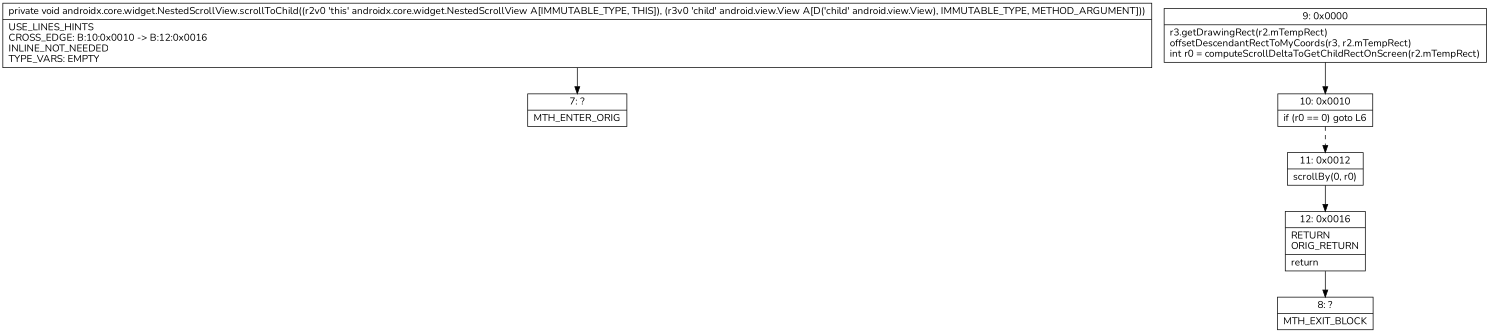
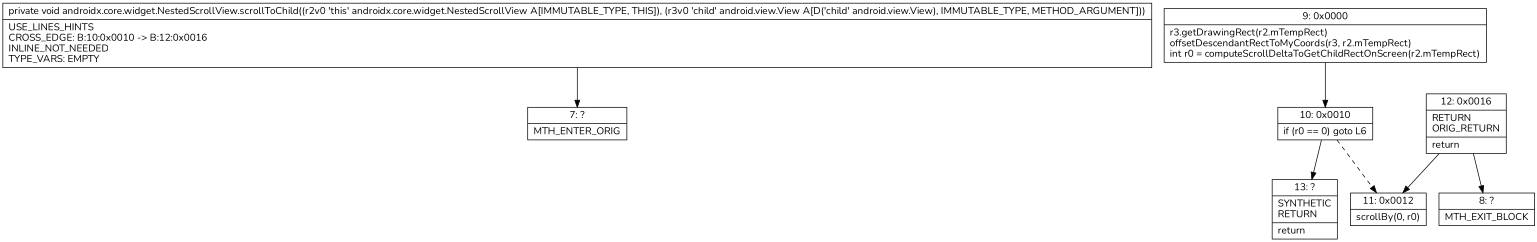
  digraph {
    fontname=Nunito
    node [fontname=Nunito shape=record]
    edge [fontname=Nunito]
    n1 [label="{7\:\ ?|MTH_ENTER_ORIG\l}"]
    n2 [label="{9\:\ 0x0000|r3.getDrawingRect(r2.mTempRect)\loffsetDescendantRectToMyCoords(r3, r2.mTempRect)\lint r0 = computeScrollDeltaToGetChildRectOnScreen(r2.mTempRect)\l}"]
    n3 [label="{10\:\ 0x0010|if (r0 == 0) goto L6\l}"]
    n4 [label="{11\:\ 0x0012|scrollBy(0, r0)\l}"]
+   n5 [label="{13\:\ ?|SYNTHETIC\lRETURN\l|return\l}"]
    n6 [label="{12\:\ 0x0016|RETURN\lORIG_RETURN\l|return\l}"]
    n7 [label="{8\:\ ?|MTH_EXIT_BLOCK\l}"]
    n8 [label="{private void androidx.core.widget.NestedScrollView.scrollToChild((r2v0 'this' androidx.core.widget.NestedScrollView A[IMMUTABLE_TYPE, THIS]), (r3v0 'child' android.view.View A[D('child' android.view.View), IMMUTABLE_TYPE, METHOD_ARGUMENT]))  | USE_LINES_HINTS\lCROSS_EDGE: B:10:0x0010 \-\> B:12:0x0016\lINLINE_NOT_NEEDED\lTYPE_VARS: EMPTY\l}"]
    n2 -> n3
    n3 -> n4 [style=dashed]
-   n4 -> n6
+   n3 -> n5
+   n6 -> n4
    n6 -> n7
    n8 -> n1
  }
